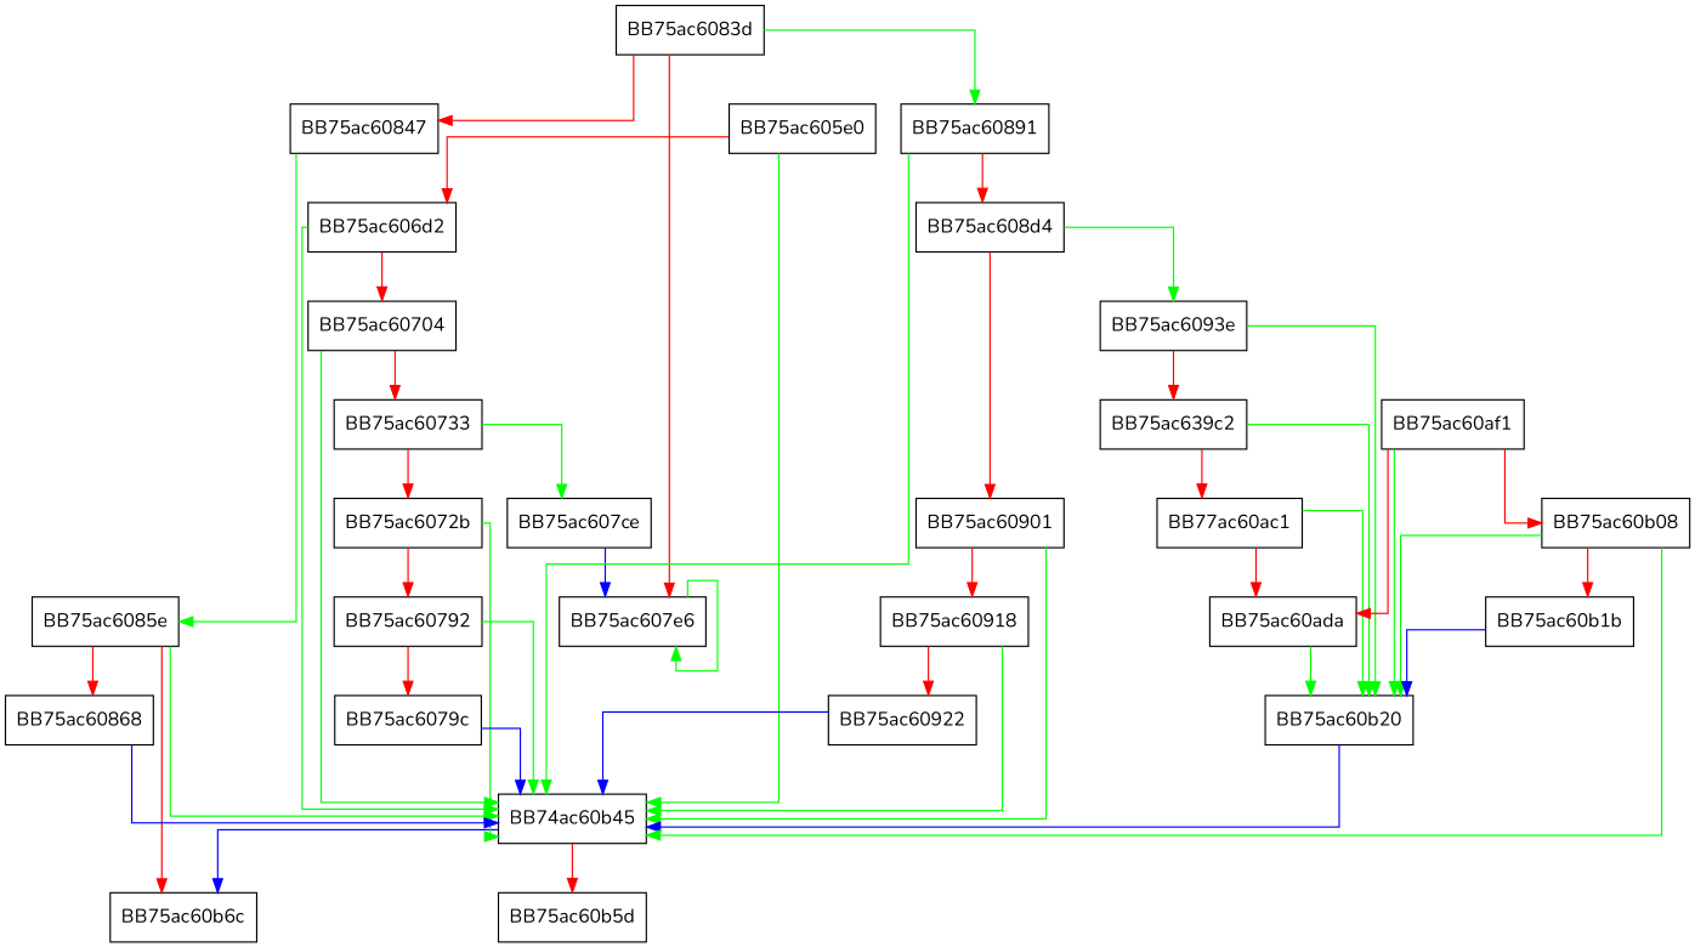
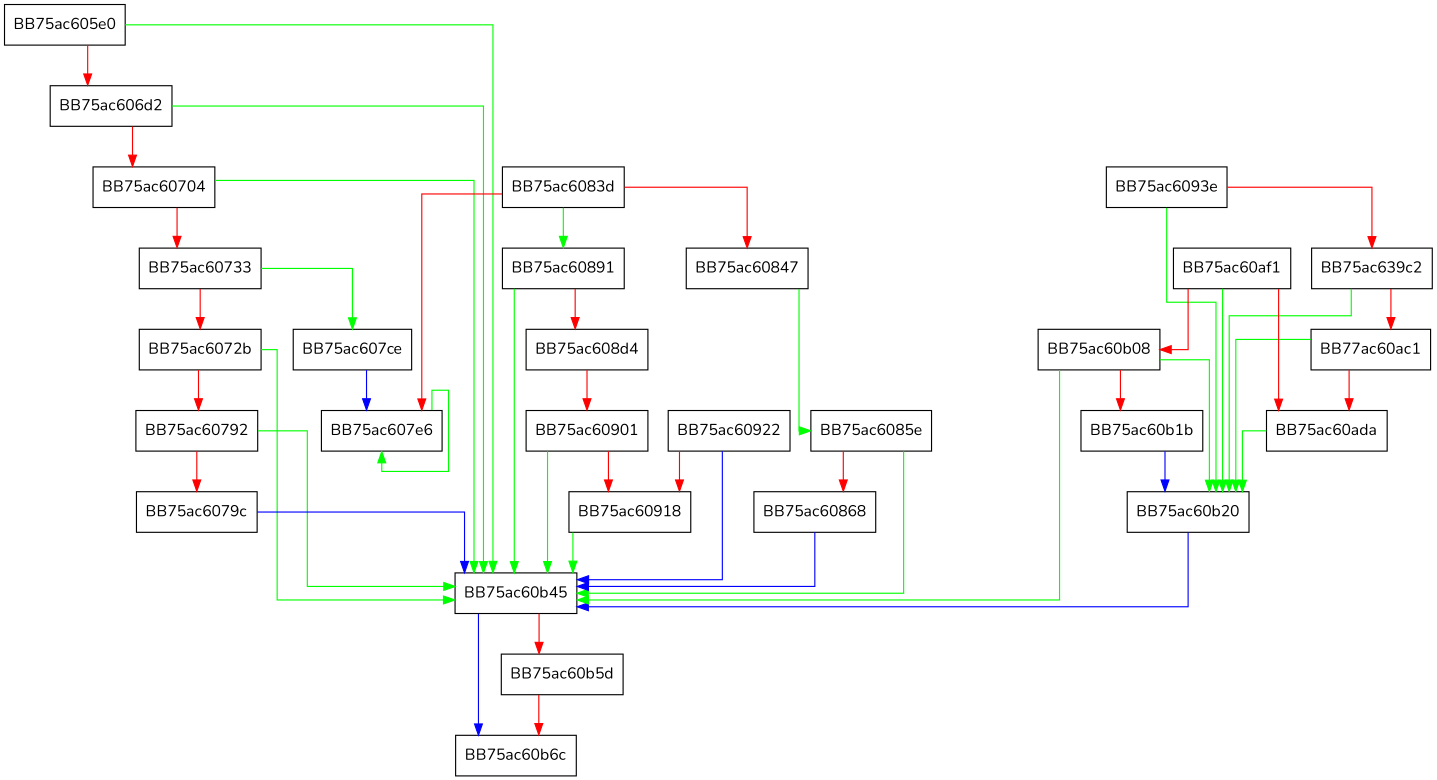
  digraph {
    fontname=Nunito
    splines=ortho
    node [fontname=Nunito shape=box]
    edge [color=green fontname=Nunito]
    BB75ac605e0
-   BB75ac60b45 [label=BB74ac60b45]
+   BB75ac60b45
    BB75ac606d2
    BB75ac60b6c
    BB75ac60b5d
    BB75ac60704
    BB75ac60733
    BB75ac607ce
    n9 [label=BB75ac6072b]
    BB75ac607e6
    BB75ac60792
    BB75ac6079c
    BB75ac6083d
    BB75ac60891
    BB75ac60847
    BB75ac608d4
    BB75ac6085e
    BB75ac6093e
    BB75ac60901
    BB75ac60868
    BB75ac60b20
    n22 [label=BB75ac639c2]
    BB75ac60918
    n24 [label=BB77ac60ac1]
    BB75ac60922
    BB75ac60ada
    BB75ac60af1
    BB75ac60b08
    BB75ac60b1b
    BB75ac605e0 -> BB75ac60b45
    BB75ac605e0 -> BB75ac606d2 [color=red]
    BB75ac60b45 -> BB75ac60b6c [color=blue]
    BB75ac60b45 -> BB75ac60b5d [color=red]
    BB75ac606d2 -> BB75ac60b45
    BB75ac606d2 -> BB75ac60704 [color=red]
-   BB75ac6085e -> BB75ac60b6c [color=red]
+   BB75ac60b5d -> BB75ac60b6c [color=red]
    BB75ac60704 -> BB75ac60b45
    BB75ac60704 -> BB75ac60733 [color=red]
    BB75ac60733 -> BB75ac607ce
    BB75ac60733 -> n9 [color=red]
    BB75ac607ce -> BB75ac607e6 [color=blue]
    n9 -> BB75ac60b45
    n9 -> BB75ac60792 [color=red]
    BB75ac607e6 -> BB75ac607e6
    BB75ac60792 -> BB75ac60b45
    BB75ac60792 -> BB75ac6079c [color=red]
    BB75ac6079c -> BB75ac60b45 [color=blue]
    BB75ac6083d -> BB75ac607e6 [color=red]
    BB75ac6083d -> BB75ac60891
    BB75ac6083d -> BB75ac60847 [color=red]
    BB75ac60891 -> BB75ac60b45
    BB75ac60891 -> BB75ac608d4 [color=red]
    BB75ac60847 -> BB75ac6085e
-   BB75ac608d4 -> BB75ac6093e
    BB75ac608d4 -> BB75ac60901 [color=red]
    BB75ac6085e -> BB75ac60b45
    BB75ac6085e -> BB75ac60868 [color=red]
    BB75ac6093e -> BB75ac60b20
    BB75ac6093e -> n22 [color=red]
    BB75ac60901 -> BB75ac60b45
    BB75ac60901 -> BB75ac60918 [color=red]
    BB75ac60868 -> BB75ac60b45 [color=blue]
    BB75ac60b20 -> BB75ac60b45 [color=blue]
    n22 -> BB75ac60b20
    n22 -> n24 [color=red]
    BB75ac60918 -> BB75ac60b45
-   BB75ac60918 -> BB75ac60922 [color=red]
+   BB75ac60922 -> BB75ac60918 [color=red]
    n24 -> BB75ac60b20
    n24 -> BB75ac60ada [color=red]
    BB75ac60922 -> BB75ac60b45 [color=blue]
    BB75ac60ada -> BB75ac60b20
    BB75ac60af1 -> BB75ac60b20
    BB75ac60af1 -> BB75ac60ada [color=red]
    BB75ac60af1 -> BB75ac60b08 [color=red]
    BB75ac60b08 -> BB75ac60b45
    BB75ac60b08 -> BB75ac60b20
    BB75ac60b08 -> BB75ac60b1b [color=red]
    BB75ac60b1b -> BB75ac60b20 [color=blue]
  }
